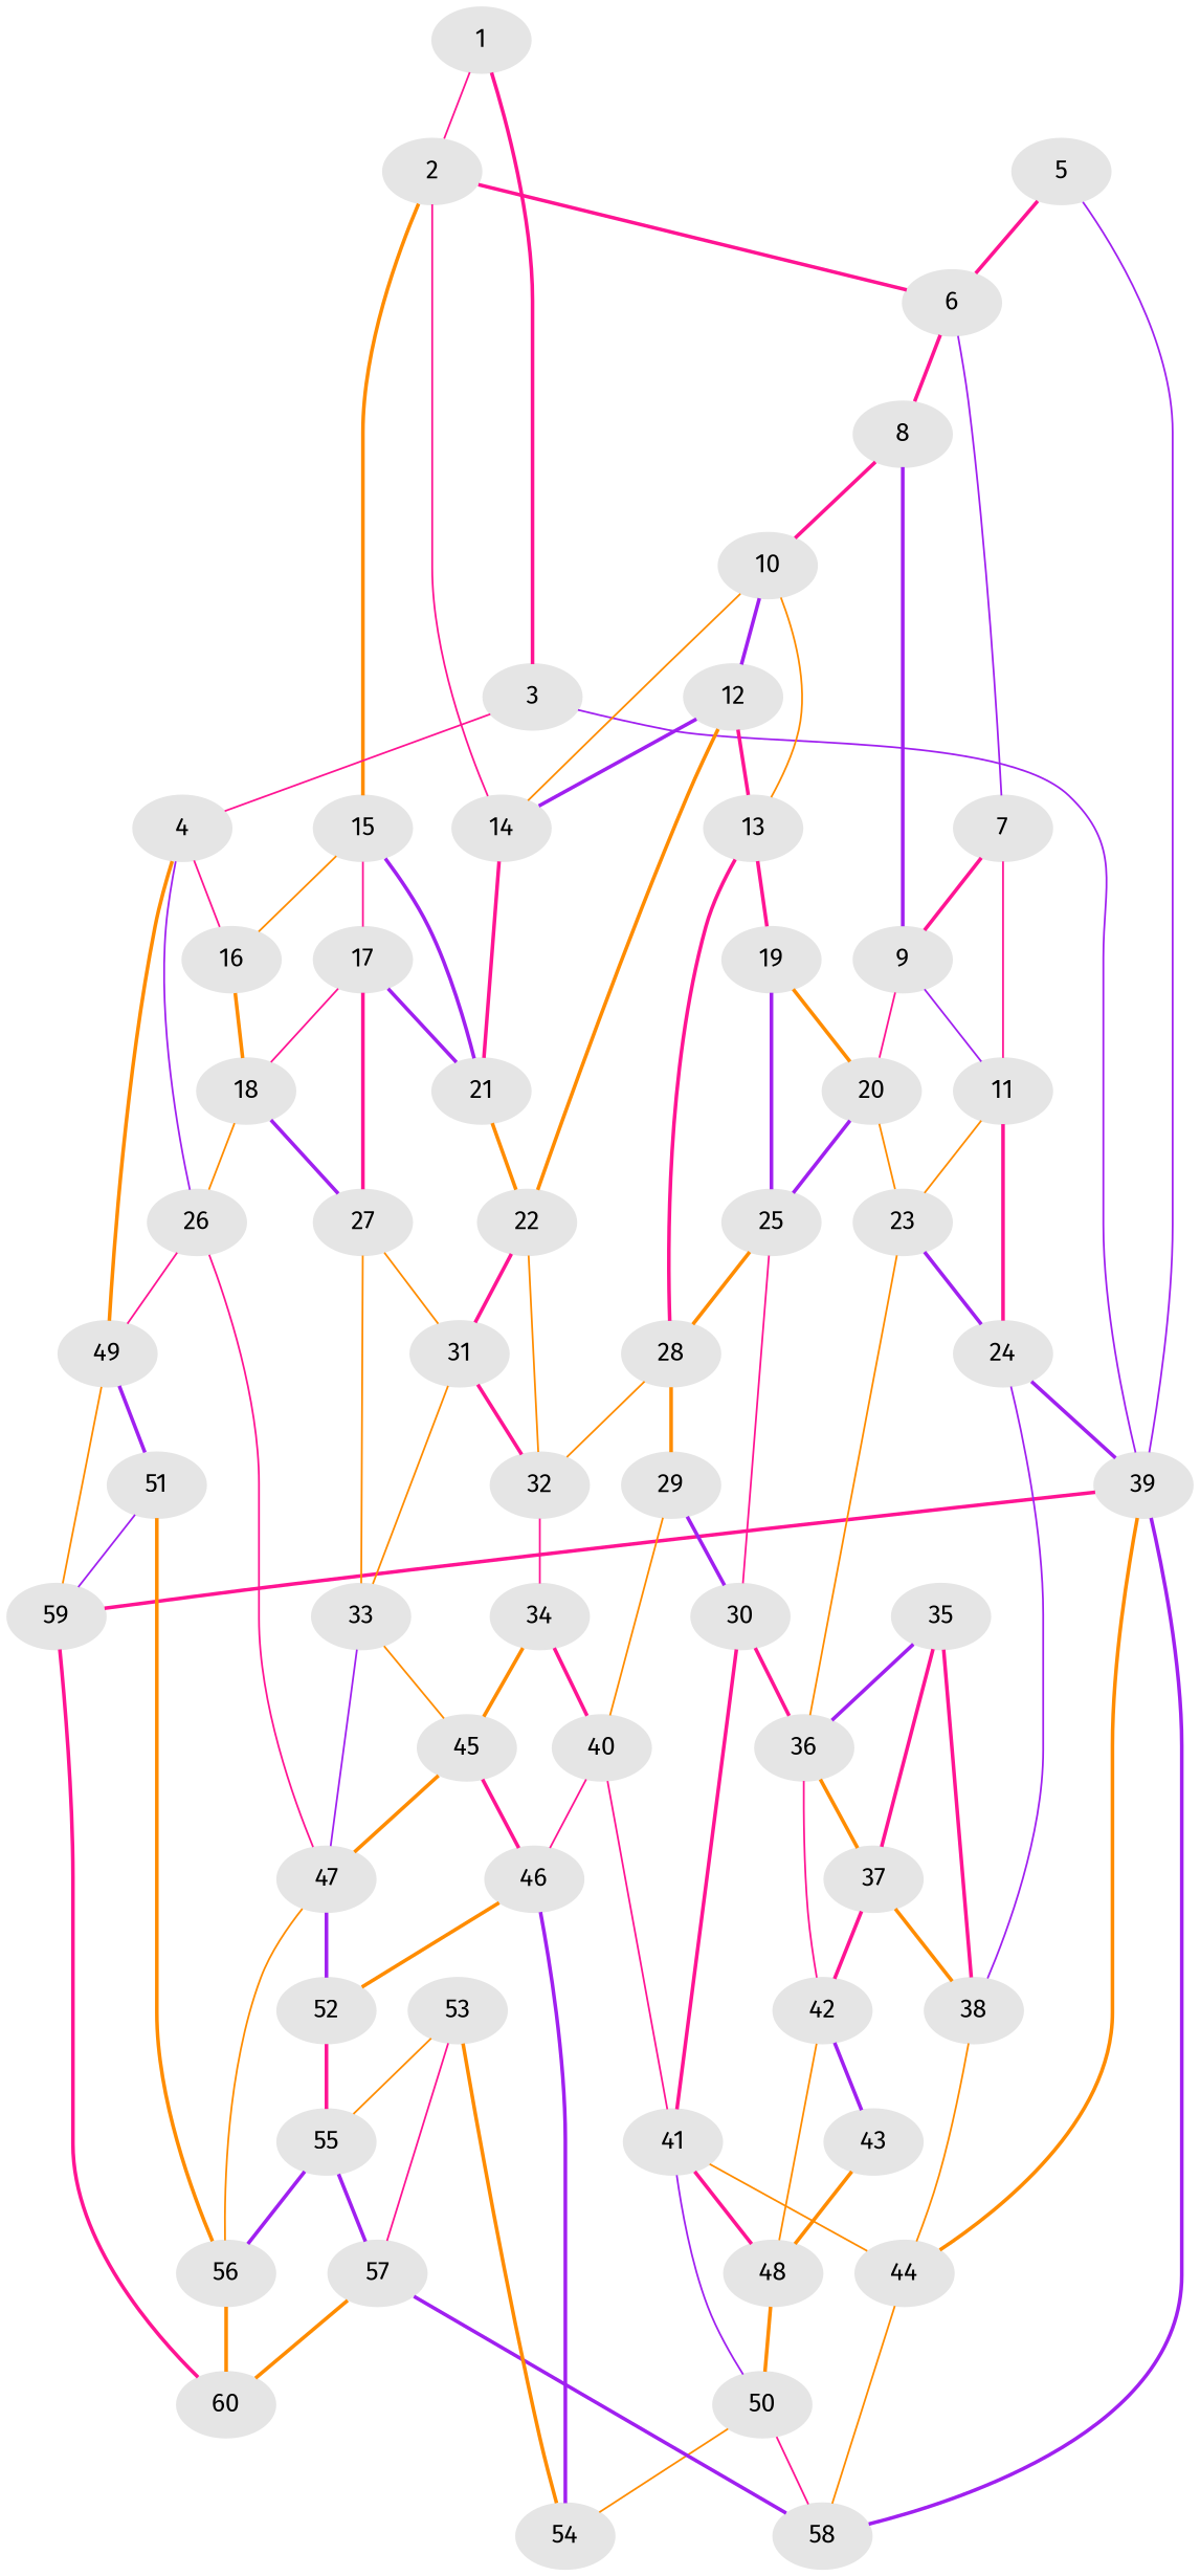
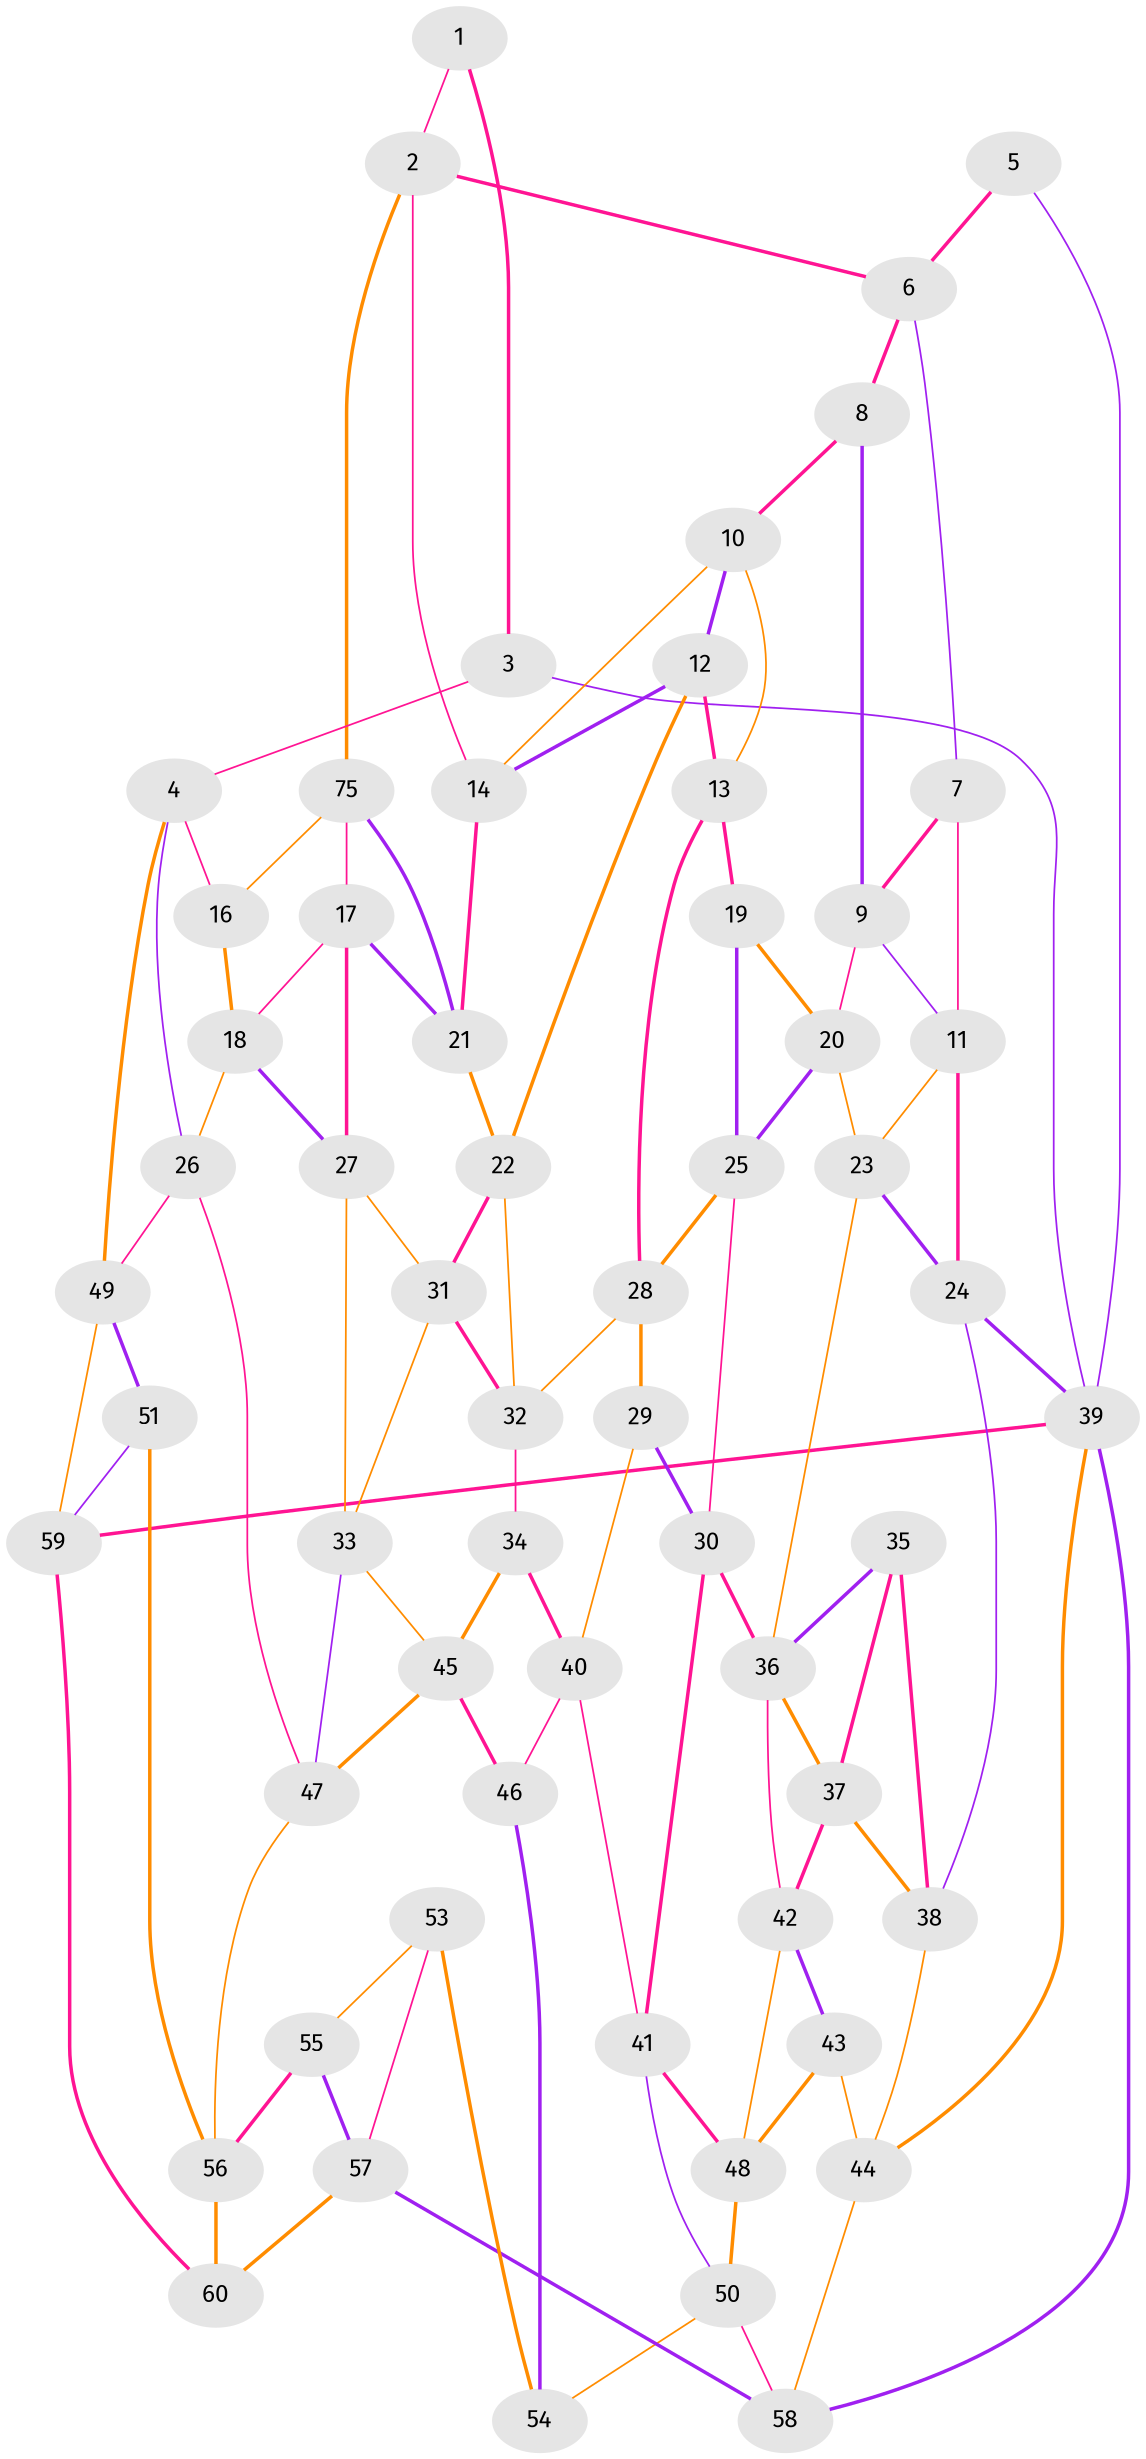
  graph {
    fontname="Fira Sans"
    node [color=gray90 fontname="Fira Sans" style=filled]
    edge [color=deeppink fontname="Fira Sans" style=bold weight=1.0]
    1
    2
    3
    6
    14
-   15
+   15 [label=75]
    4
    39
    7
    8
    21
    16
    17
    26
    49
    59
    44
    58
    60
    18
    47
    51
    5
    9
    11
    10
    20
    23
    24
    12
    13
    25
    22
    19
    28
    36
    38
    31
    32
    29
    27
    33
    30
    34
    37
    42
    41
-   52
    56
    45
    40
    46
    48
    50
    35
    43
    54
    55
    57
    53
    1 -- 2 [style=solid]
    1 -- 3
    2 -- 6
    2 -- 14 [style=solid]
    2 -- 15 [color=darkorange]
    3 -- 4 [style=solid]
    3 -- 39 [color=purple style=solid]
    6 -- 7 [color=purple style=solid]
    6 -- 8
    14 -- 21
    15 -- 21 [color=purple]
    15 -- 16 [color=darkorange style=solid]
    15 -- 17 [style=solid]
    4 -- 16 [style=solid]
    4 -- 26 [color=purple style=solid]
    4 -- 49 [color=darkorange]
    39 -- 59
    39 -- 44 [color=darkorange]
    39 -- 58 [color=purple]
    7 -- 9
    7 -- 11 [style=solid]
    8 -- 9 [color=purple]
    8 -- 10
    21 -- 22 [color=darkorange]
    16 -- 18 [color=darkorange]
    17 -- 21 [color=purple]
    17 -- 18 [style=solid]
    17 -- 27
    26 -- 49 [style=solid]
    26 -- 47 [style=solid]
    49 -- 59 [color=darkorange style=solid]
    49 -- 51 [color=purple]
    59 -- 60
    44 -- 58 [color=darkorange style=solid]
    18 -- 26 [color=darkorange style=solid]
    18 -- 27 [color=purple]
-   47 -- 52 [color=purple]
    47 -- 56 [color=darkorange style=solid]
    51 -- 59 [color=purple style=solid]
    51 -- 56 [color=darkorange]
    5 -- 6
    5 -- 39 [color=purple style=solid]
    9 -- 11 [color=purple style=solid]
    9 -- 20 [style=solid]
    11 -- 23 [color=darkorange style=solid]
    11 -- 24
    10 -- 14 [color=darkorange style=solid]
    10 -- 12 [color=purple]
    10 -- 13 [color=darkorange style=solid]
    20 -- 23 [color=darkorange style=solid]
    20 -- 25 [color=purple]
    23 -- 24 [color=purple]
    23 -- 36 [color=darkorange style=solid]
    24 -- 39 [color=purple]
    24 -- 38 [color=purple style=solid]
    12 -- 14 [color=purple]
    12 -- 13
    12 -- 22 [color=darkorange]
    13 -- 19
    13 -- 28
    25 -- 28 [color=darkorange]
    25 -- 30 [style=solid]
    22 -- 31
    22 -- 32 [color=darkorange style=solid]
    19 -- 20 [color=darkorange]
    19 -- 25 [color=purple]
    28 -- 32 [color=darkorange style=solid]
    28 -- 29 [color=darkorange]
    36 -- 37 [color=darkorange]
    36 -- 42 [style=solid]
    38 -- 44 [color=darkorange style=solid]
    31 -- 32
    31 -- 33 [color=darkorange style=solid]
    32 -- 34 [style=solid]
    29 -- 30 [color=purple]
    29 -- 40 [color=darkorange style=solid]
    27 -- 31 [color=darkorange style=solid]
    27 -- 33 [color=darkorange style=solid]
    33 -- 47 [color=purple style=solid]
    33 -- 45 [color=darkorange style=solid]
    30 -- 36
    30 -- 41
    34 -- 45 [color=darkorange]
    34 -- 40
    37 -- 38 [color=darkorange]
    37 -- 42
    42 -- 48 [color=darkorange style=solid]
    42 -- 43 [color=purple]
    41 -- 48
    41 -- 50 [color=purple style=solid]
-   52 -- 55
    56 -- 60 [color=darkorange]
    45 -- 47 [color=darkorange]
    45 -- 46
    40 -- 41 [style=solid]
    40 -- 46 [style=solid]
-   46 -- 52 [color=darkorange]
    46 -- 54 [color=purple weight=2.0]
    48 -- 50 [color=darkorange]
    50 -- 58 [style=solid]
    50 -- 54 [color=darkorange style=solid]
    35 -- 36 [color=purple]
    35 -- 38
    35 -- 37
-   41 -- 44 [color=darkorange style=solid]
+   43 -- 44 [color=darkorange style=solid]
    43 -- 48 [color=darkorange]
-   55 -- 56 [color=purple]
+   55 -- 56
    55 -- 57 [color=purple]
    57 -- 58 [color=purple]
    57 -- 60 [color=darkorange]
    53 -- 54 [color=darkorange]
    53 -- 55 [color=darkorange style=solid]
    53 -- 57 [style=solid]
  }
